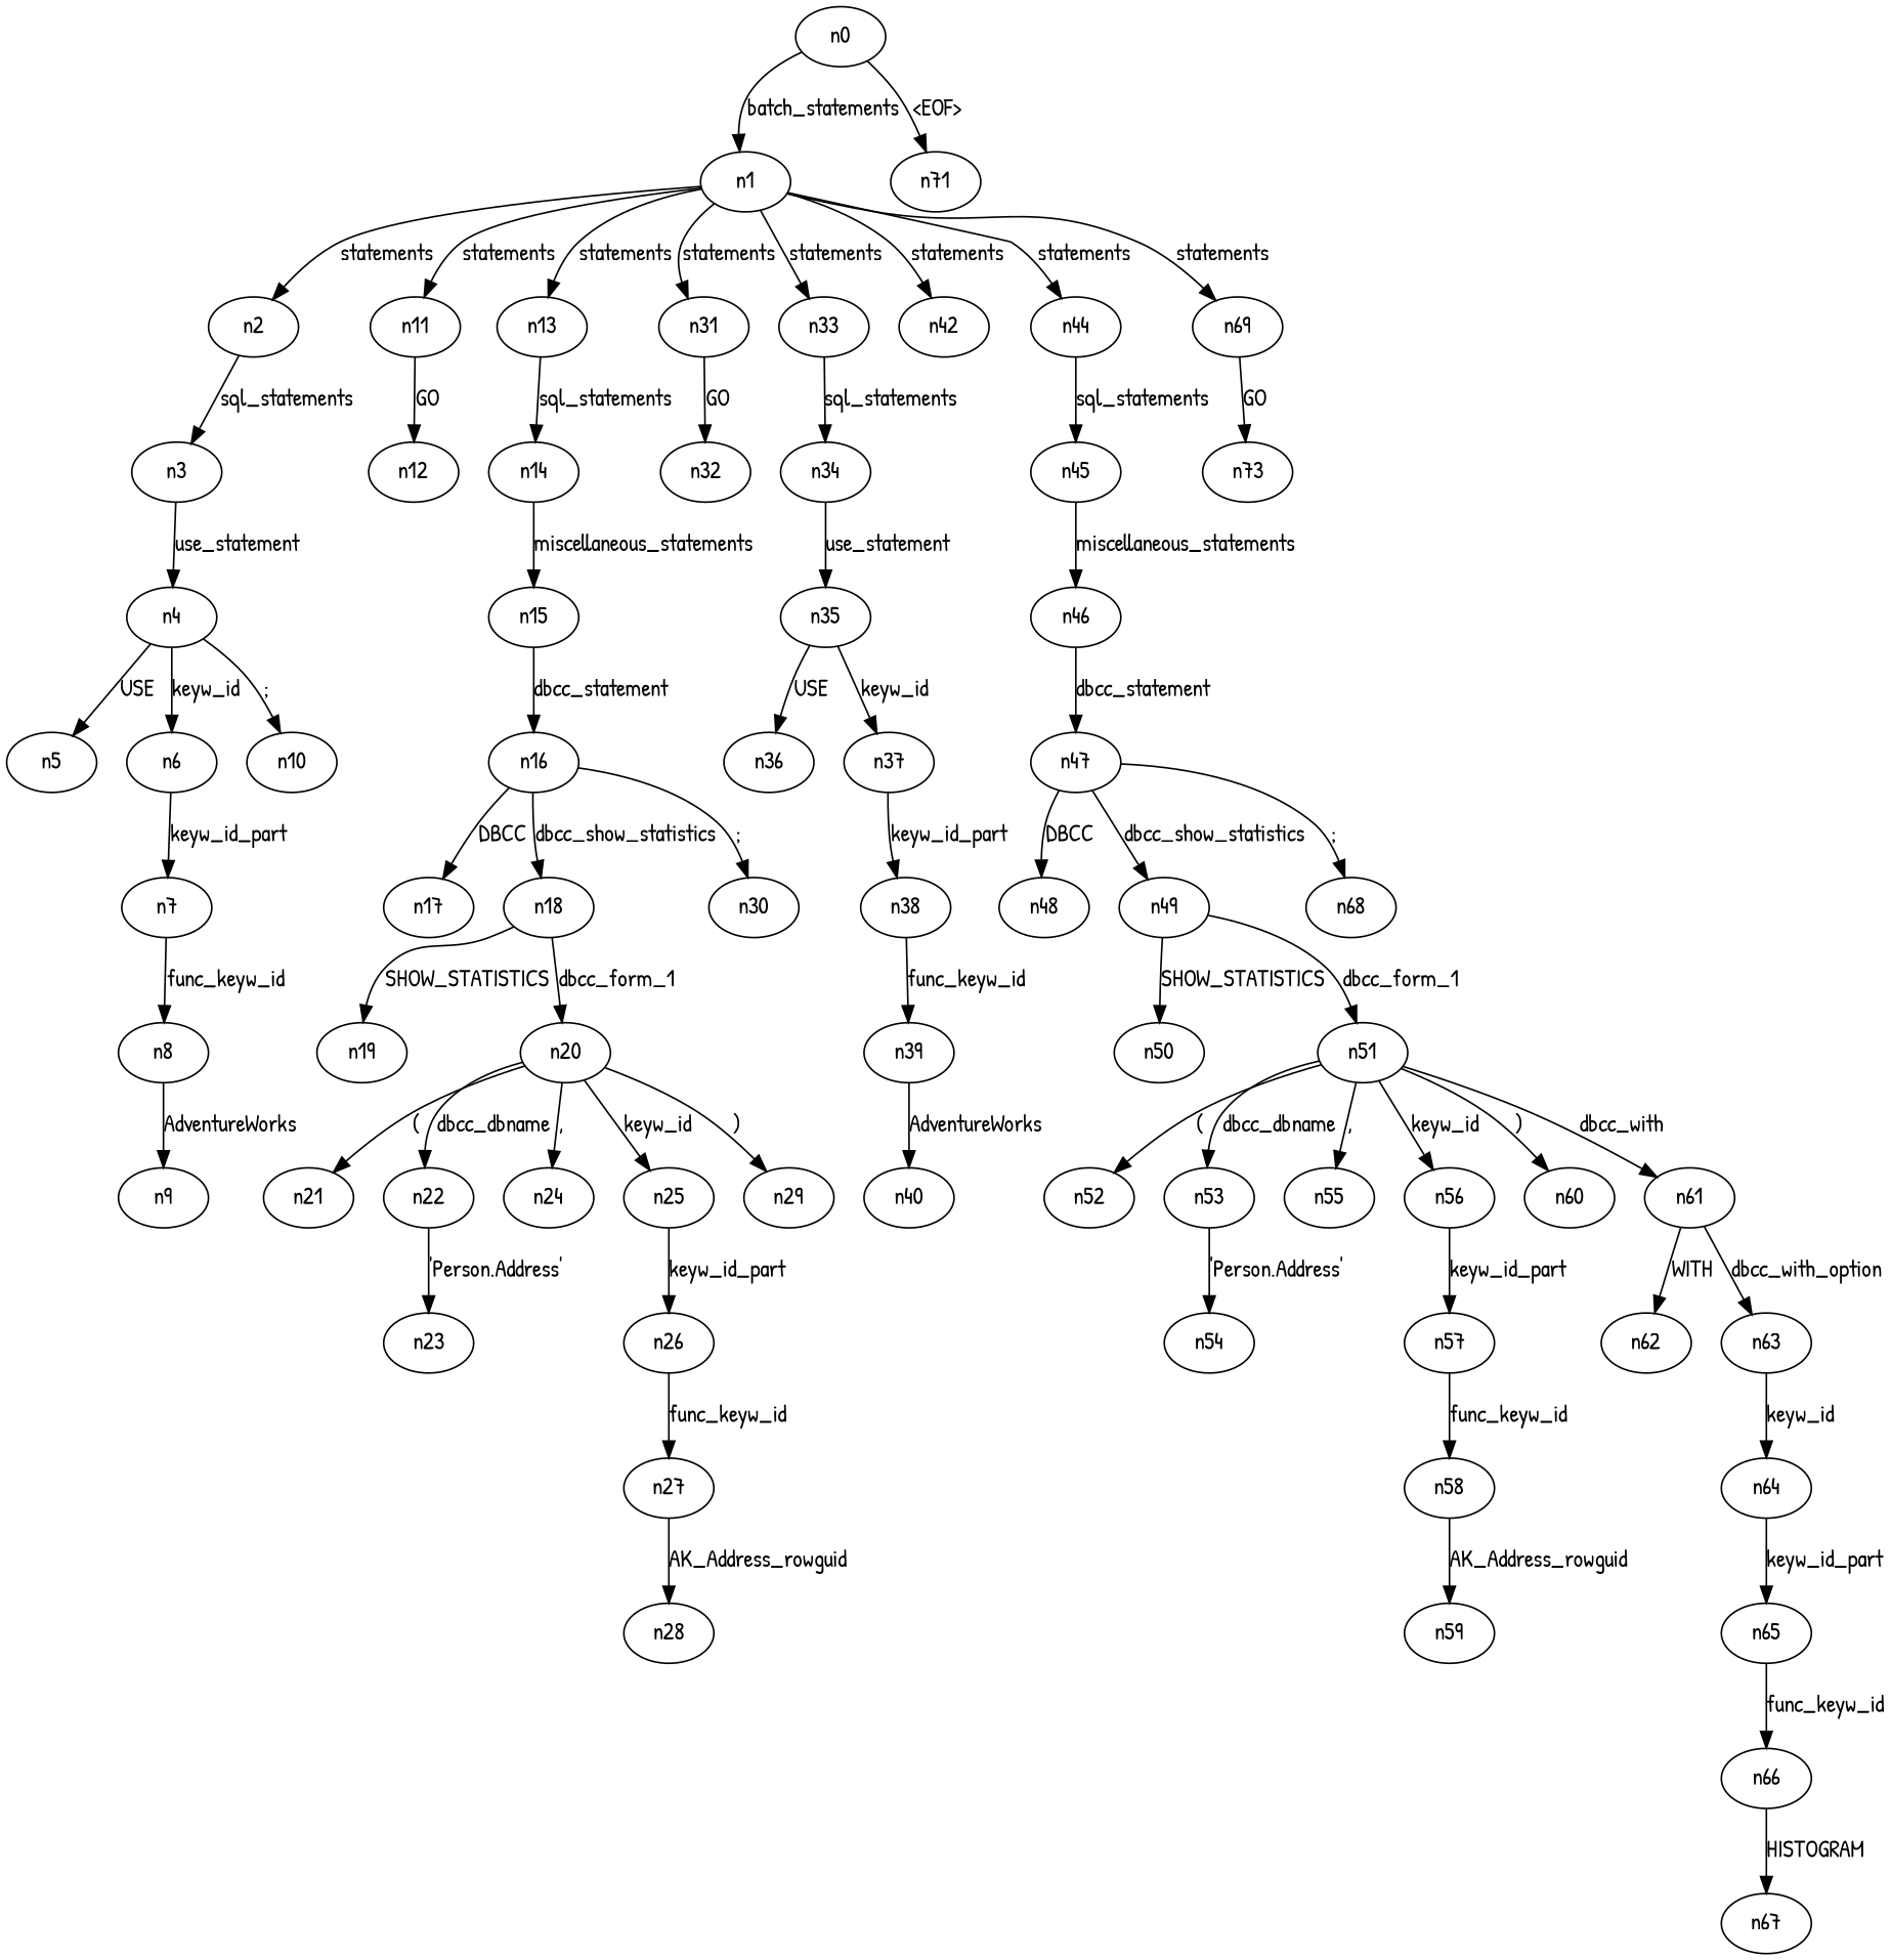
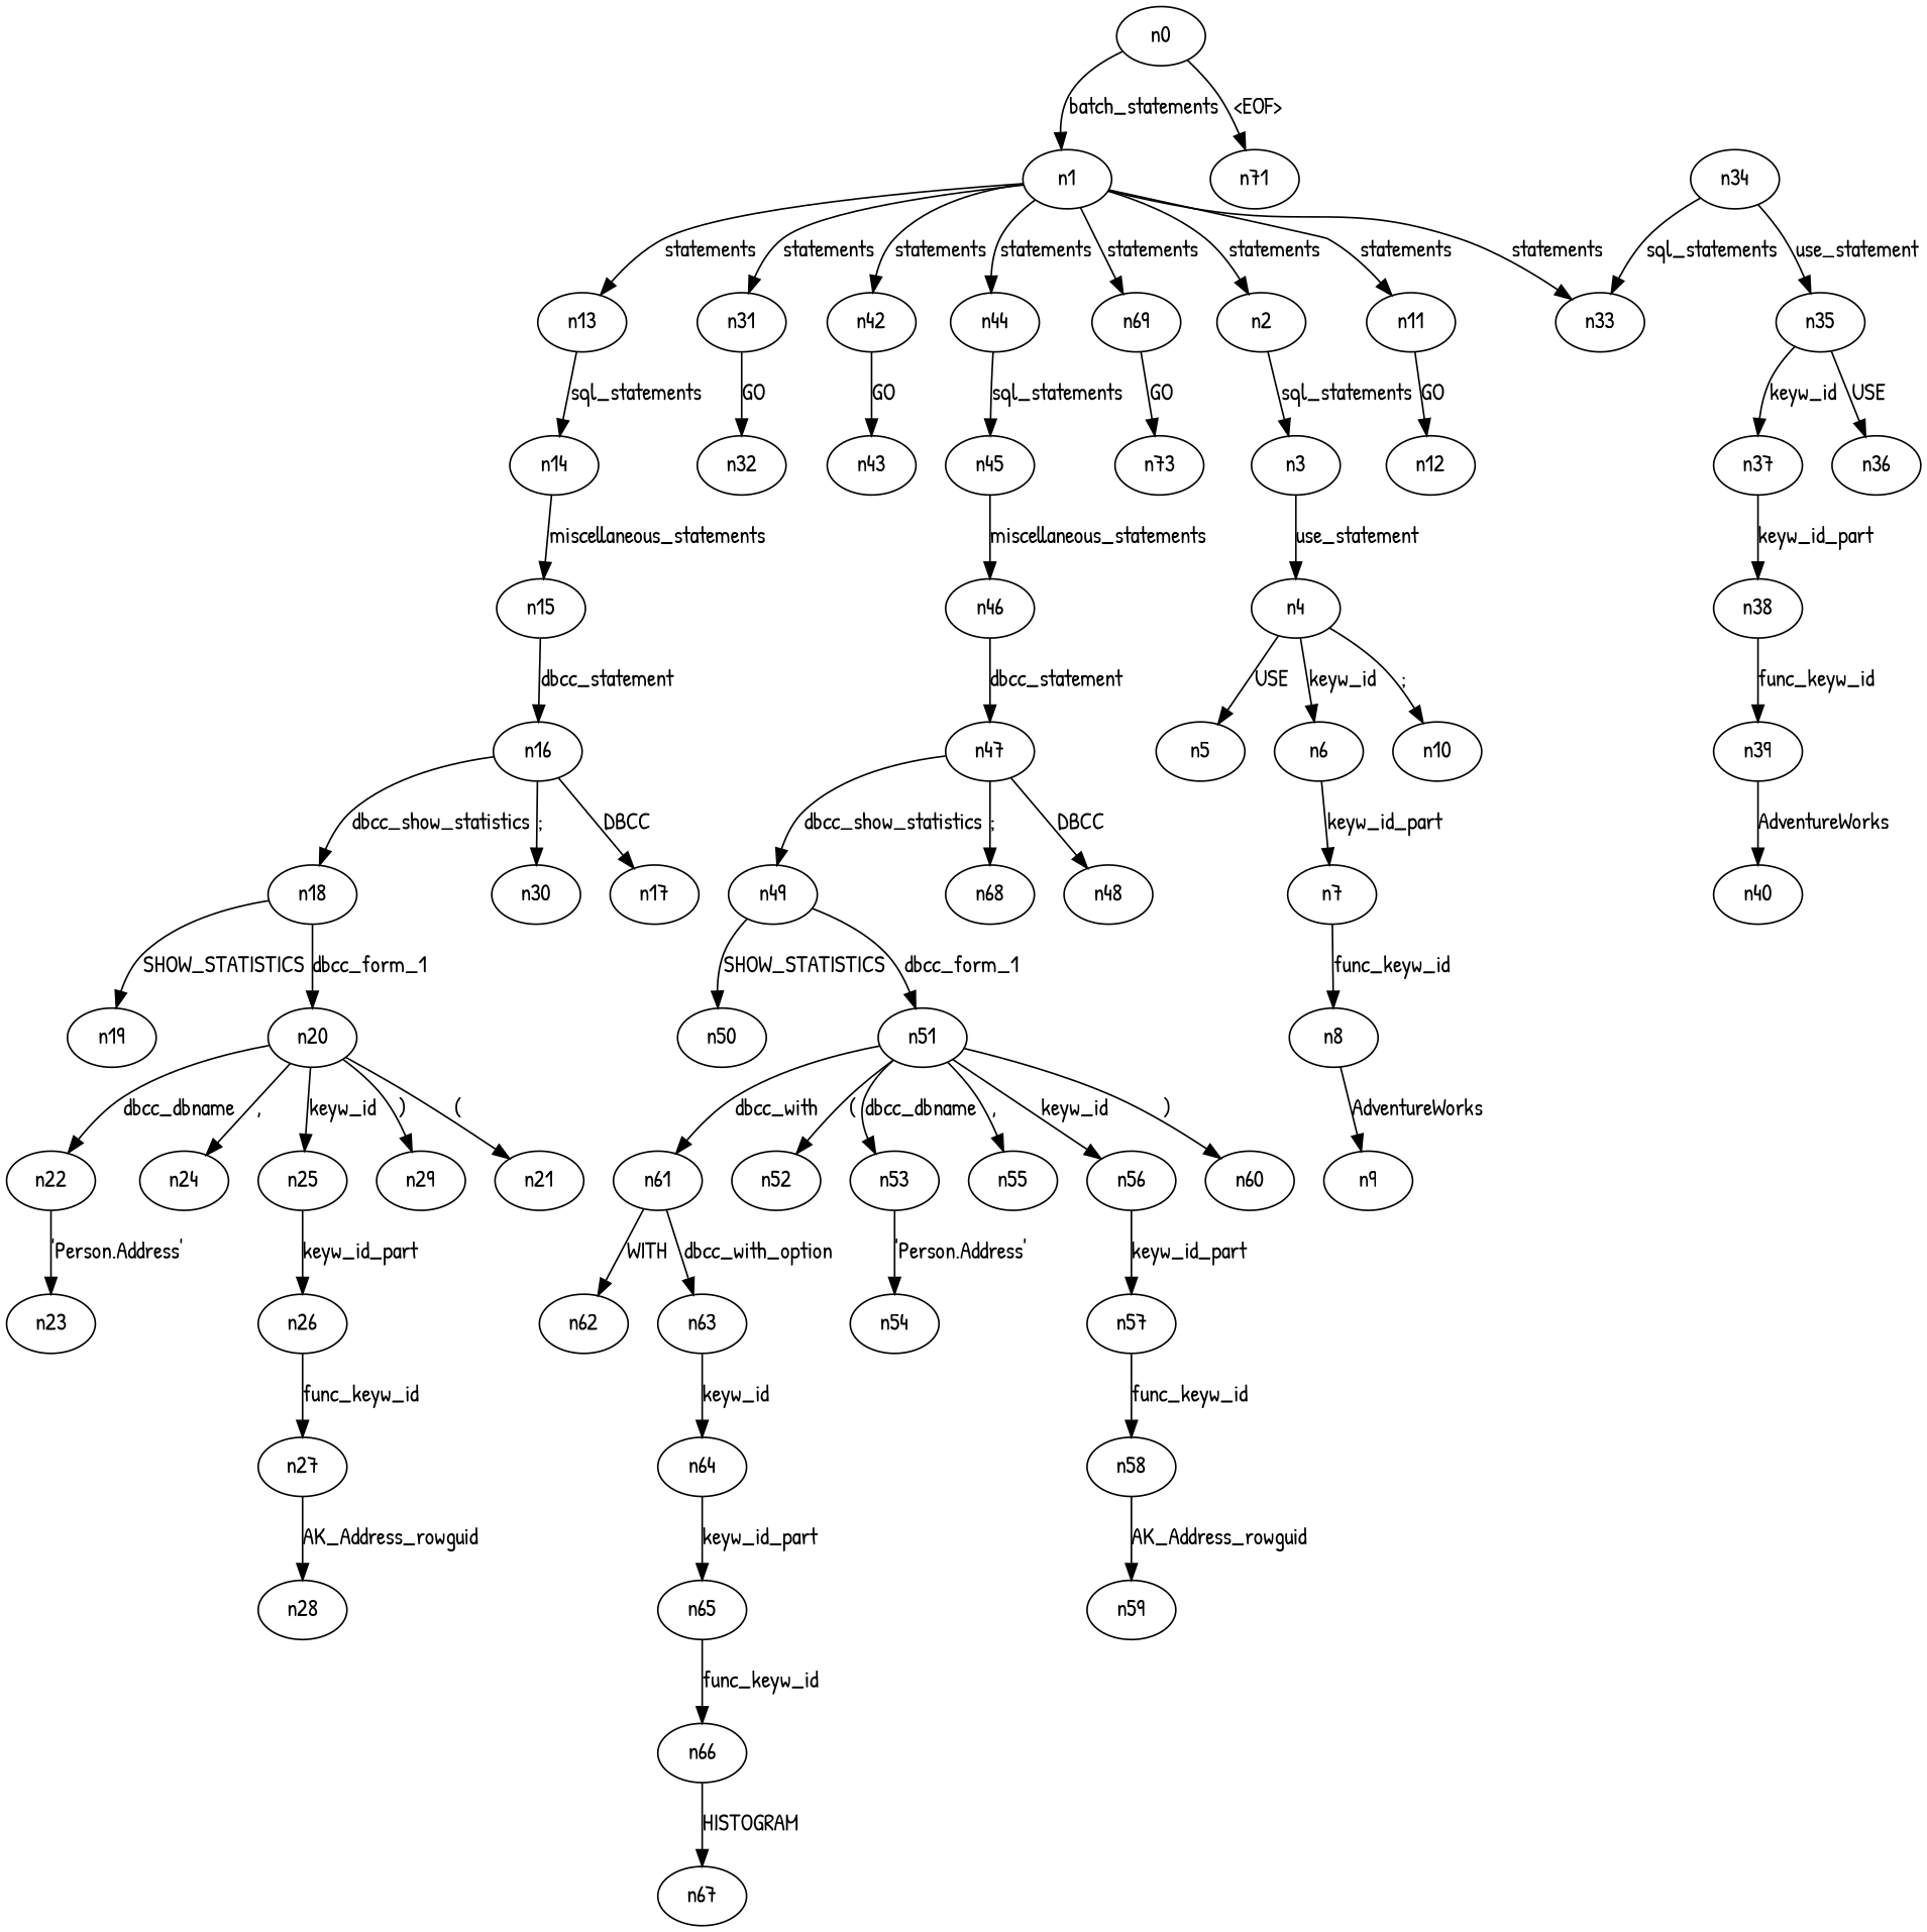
  digraph {
    fontname="Patrick Hand"
    node [fontname="Patrick Hand"]
    edge [fontname="Patrick Hand"]
    n0
    n1
    n71
    n2
    n11
    n13
    n31
    n33
    n42
    n44
    n69
    n3
    n12
    n14
    n32
    n34
+   n43
    n45
    n70 [label=n73]
    n4
    n5
    n6
    n10
    n7
    n8
    n9
    n15
    n16
    n17
    n18
    n30
    n19
    n20
    n21
    n22
    n24
    n25
    n29
    n23
    n26
    n27
    n28
    n35
    n36
    n37
    n38
    n39
    n40
    n46
    n47
    n48
    n49
    n68
    n50
    n51
    n52
    n53
    n55
    n56
    n60
    n61
    n54
    n57
    n62
    n63
    n58
    n59
    n64
    n65
    n66
    n67
    n0 -> n1 [label=batch_statements]
    n0 -> n71 [label="<EOF>"]
    n1 -> n2 [label=statements]
    n1 -> n11 [label=statements]
    n1 -> n13 [label=statements]
    n1 -> n31 [label=statements]
    n1 -> n33 [label=statements]
    n1 -> n42 [label=statements]
    n1 -> n44 [label=statements]
    n1 -> n69 [label=statements]
    n2 -> n3 [label=sql_statements]
    n11 -> n12 [label=GO]
    n13 -> n14 [label=sql_statements]
    n31 -> n32 [label=GO]
-   n33 -> n34 [label=sql_statements]
+   n34 -> n33 [label=sql_statements]
+   n42 -> n43 [label=GO]
    n44 -> n45 [label=sql_statements]
    n69 -> n70 [label=GO]
    n3 -> n4 [label=use_statement]
    n14 -> n15 [label=miscellaneous_statements]
    n34 -> n35 [label=use_statement]
    n45 -> n46 [label=miscellaneous_statements]
    n4 -> n5 [label=USE]
    n4 -> n6 [label=keyw_id]
    n4 -> n10 [label=";"]
    n6 -> n7 [label=keyw_id_part]
    n7 -> n8 [label=func_keyw_id]
    n8 -> n9 [label=AdventureWorks]
    n15 -> n16 [label=dbcc_statement]
    n16 -> n17 [label=DBCC]
    n16 -> n18 [label=dbcc_show_statistics]
    n16 -> n30 [label=";"]
    n18 -> n19 [label=SHOW_STATISTICS]
    n18 -> n20 [label=dbcc_form_1]
    n20 -> n21 [label="("]
    n20 -> n22 [label=dbcc_dbname]
    n20 -> n24 [label=","]
    n20 -> n25 [label=keyw_id]
    n20 -> n29 [label=")"]
    n22 -> n23 [label="'Person.Address'"]
    n25 -> n26 [label=keyw_id_part]
    n26 -> n27 [label=func_keyw_id]
    n27 -> n28 [label=AK_Address_rowguid]
    n35 -> n36 [label=USE]
    n35 -> n37 [label=keyw_id]
    n37 -> n38 [label=keyw_id_part]
    n38 -> n39 [label=func_keyw_id]
    n39 -> n40 [label=AdventureWorks]
    n46 -> n47 [label=dbcc_statement]
    n47 -> n48 [label=DBCC]
    n47 -> n49 [label=dbcc_show_statistics]
    n47 -> n68 [label=";"]
    n49 -> n50 [label=SHOW_STATISTICS]
    n49 -> n51 [label=dbcc_form_1]
    n51 -> n52 [label="("]
    n51 -> n53 [label=dbcc_dbname]
    n51 -> n55 [label=","]
    n51 -> n56 [label=keyw_id]
    n51 -> n60 [label=")"]
    n51 -> n61 [label=dbcc_with]
    n53 -> n54 [label="'Person.Address'"]
    n56 -> n57 [label=keyw_id_part]
    n61 -> n62 [label=WITH]
    n61 -> n63 [label=dbcc_with_option]
    n57 -> n58 [label=func_keyw_id]
    n63 -> n64 [label=keyw_id]
    n58 -> n59 [label=AK_Address_rowguid]
    n64 -> n65 [label=keyw_id_part]
    n65 -> n66 [label=func_keyw_id]
    n66 -> n67 [label=HISTOGRAM]
  }
